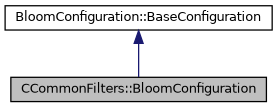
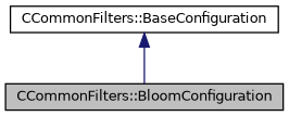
  digraph {
    node [color=black fontname=Helvetica fontsize=10 shape=record style=filled]
    n1 [fillcolor=grey75 fontcolor=black height=0.2 label="CCommonFilters::BloomConfiguration" width=0.4]
-   n2 [fillcolor=white height=0.2 label="BloomConfiguration::BaseConfiguration" width=0.4]
+   n2 [fillcolor=white height=0.2 label="CCommonFilters::BaseConfiguration" width=0.4]
    n2 -> n1 [color=midnightblue dir=back fontname=Helvetica fontsize=10 labelfontname=Helvetica labelfontsize=10 style=solid]
  }
